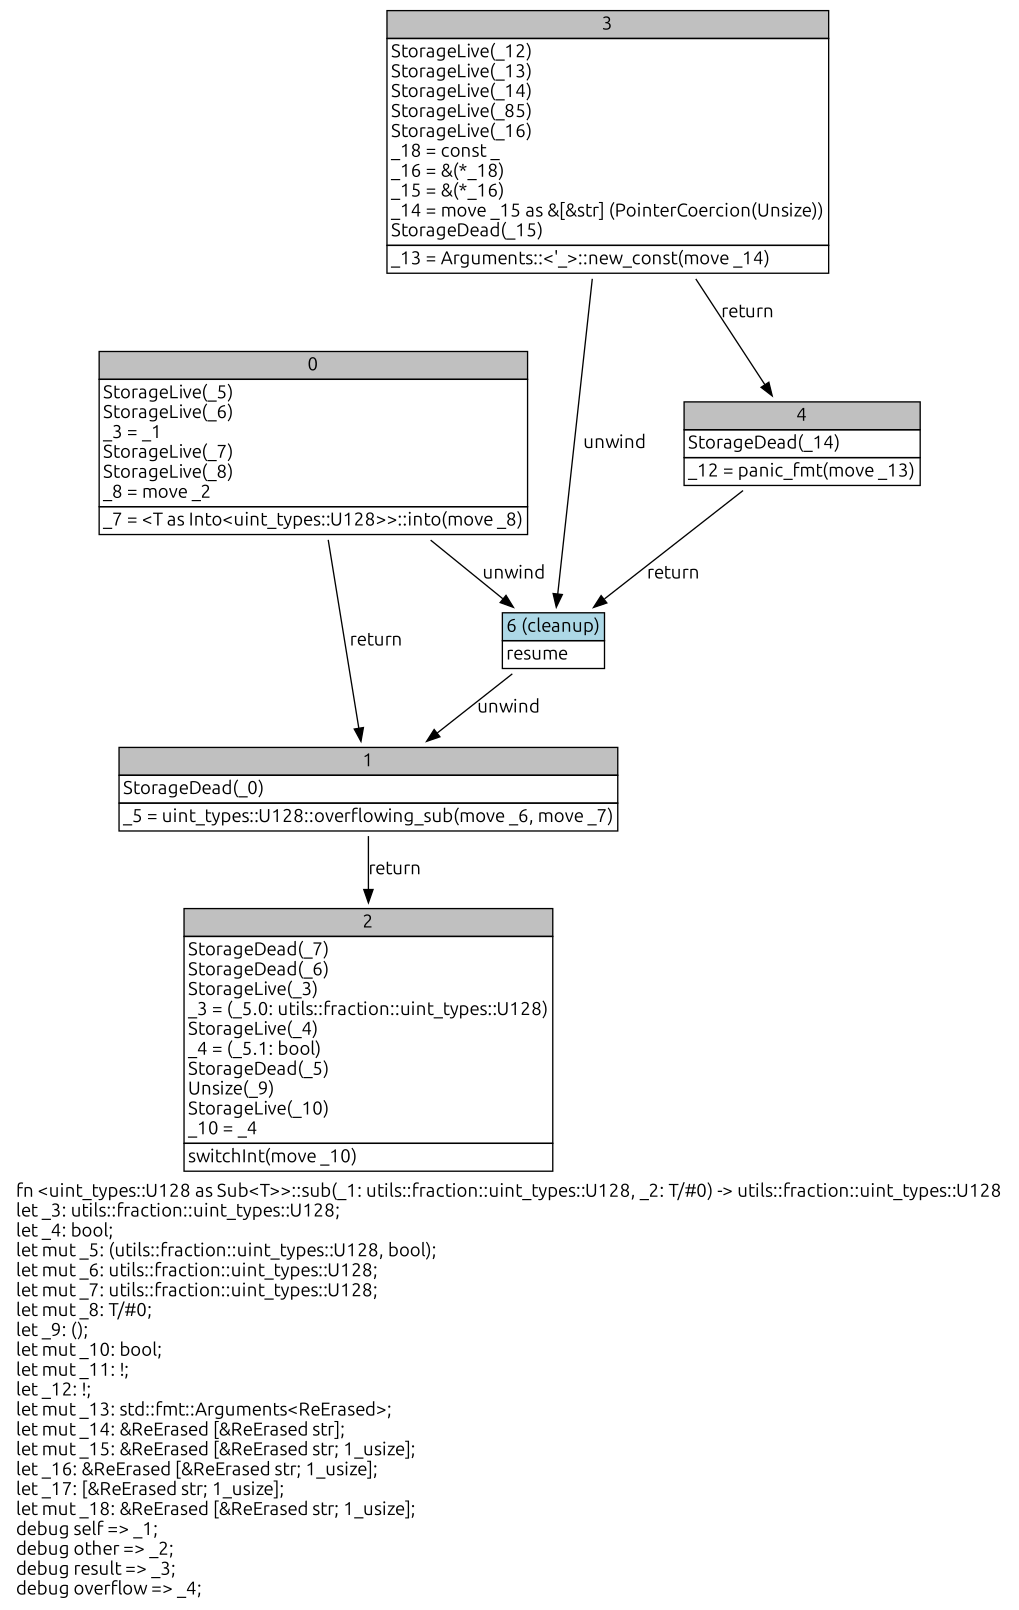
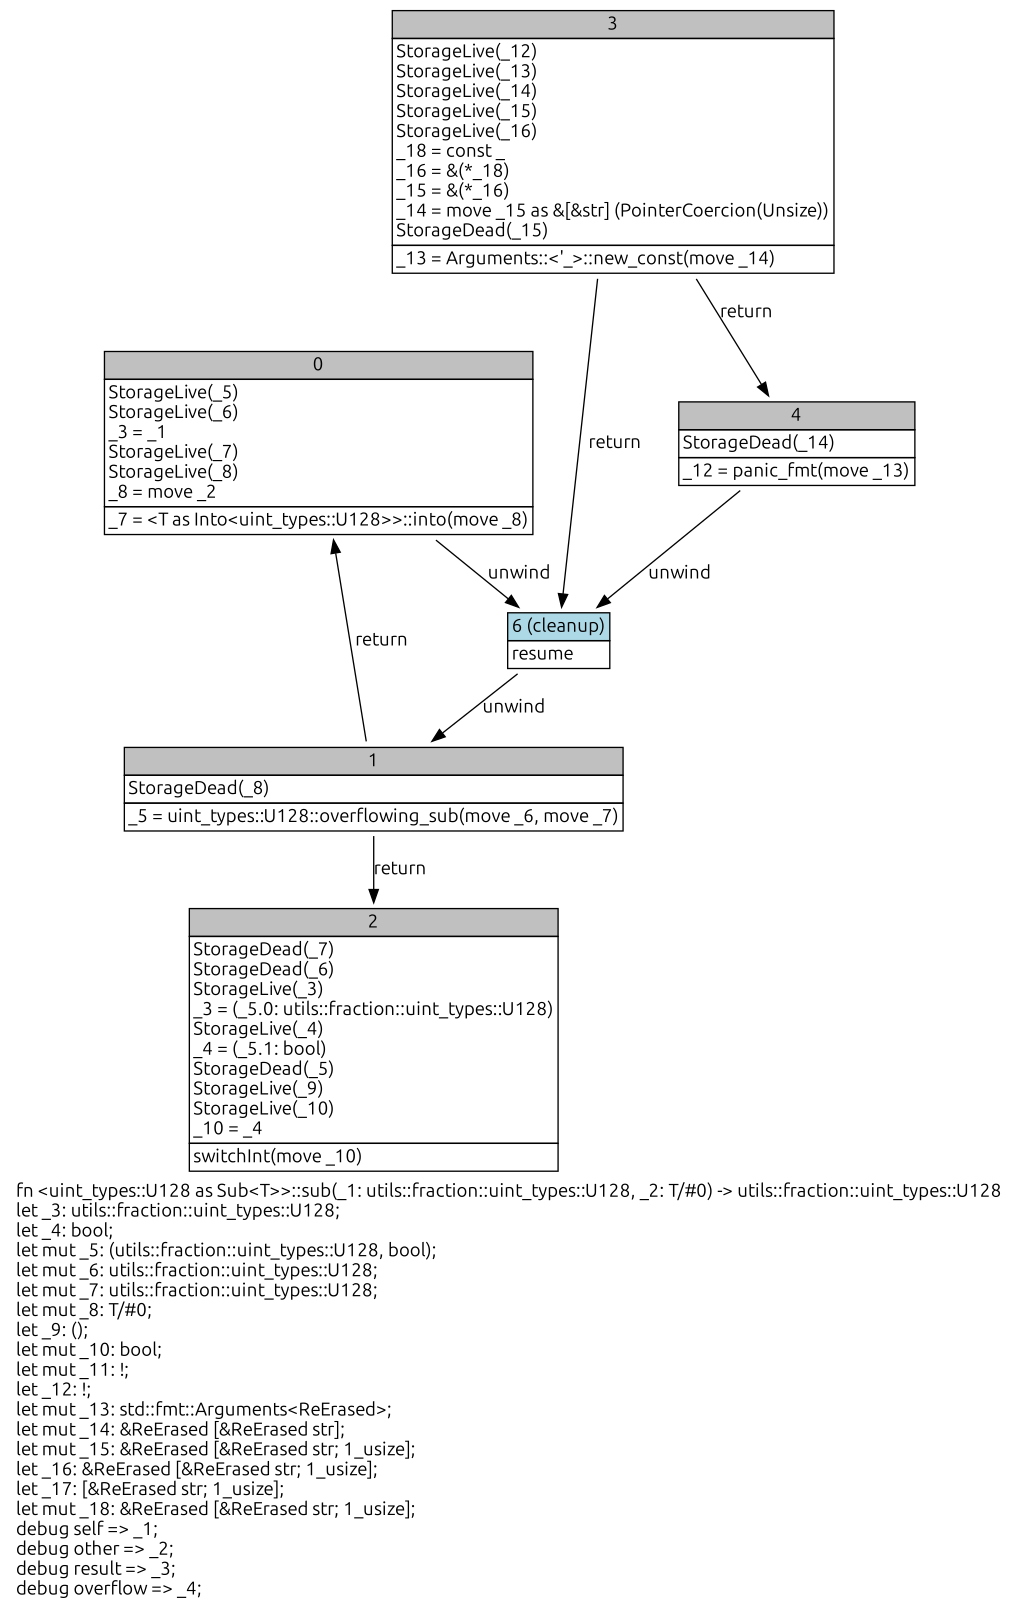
  digraph {
    fontname=Ubuntu
    label=<fn &lt;uint_types::U128 as Sub&lt;T&gt;&gt;::sub(_1: utils::fraction::uint_types::U128, _2: T/#0) -&gt; utils::fraction::uint_types::U128<br align="left"/>let _3: utils::fraction::uint_types::U128;<br align="left"/>let _4: bool;<br align="left"/>let mut _5: (utils::fraction::uint_types::U128, bool);<br align="left"/>let mut _6: utils::fraction::uint_types::U128;<br align="left"/>let mut _7: utils::fraction::uint_types::U128;<br align="left"/>let mut _8: T/#0;<br align="left"/>let _9: ();<br align="left"/>let mut _10: bool;<br align="left"/>let mut _11: !;<br align="left"/>let _12: !;<br align="left"/>let mut _13: std::fmt::Arguments&lt;ReErased&gt;;<br align="left"/>let mut _14: &amp;ReErased [&amp;ReErased str];<br align="left"/>let mut _15: &amp;ReErased [&amp;ReErased str; 1_usize];<br align="left"/>let _16: &amp;ReErased [&amp;ReErased str; 1_usize];<br align="left"/>let _17: [&amp;ReErased str; 1_usize];<br align="left"/>let mut _18: &amp;ReErased [&amp;ReErased str; 1_usize];<br align="left"/>debug self =&gt; _1;<br align="left"/>debug other =&gt; _2;<br align="left"/>debug result =&gt; _3;<br align="left"/>debug overflow =&gt; _4;<br align="left"/>>
    node [fontname=Ubuntu shape=none]
    edge [fontname=Ubuntu]
    n1 [label=<<table border="0" cellborder="1" cellspacing="0"><tr><td bgcolor="gray" align="center" colspan="1">0</td></tr><tr><td align="left" balign="left">StorageLive(_5)<br/>StorageLive(_6)<br/>_3 = _1<br/>StorageLive(_7)<br/>StorageLive(_8)<br/>_8 = move _2<br/></td></tr><tr><td align="left">_7 = &lt;T as Into&lt;uint_types::U128&gt;&gt;::into(move _8)</td></tr></table>>]
-   n2 [label=<<table border="0" cellborder="1" cellspacing="0"><tr><td bgcolor="gray" align="center" colspan="1">1</td></tr><tr><td align="left" balign="left">StorageDead(_0)<br/></td></tr><tr><td align="left">_5 = uint_types::U128::overflowing_sub(move _6, move _7)</td></tr></table>>]
+   n2 [label=<<table border="0" cellborder="1" cellspacing="0"><tr><td bgcolor="gray" align="center" colspan="1">1</td></tr><tr><td align="left" balign="left">StorageDead(_8)<br/></td></tr><tr><td align="left">_5 = uint_types::U128::overflowing_sub(move _6, move _7)</td></tr></table>>]
    n3 [label=<<table border="0" cellborder="1" cellspacing="0"><tr><td bgcolor="lightblue" align="center" colspan="1">6 (cleanup)</td></tr><tr><td align="left">resume</td></tr></table>>]
-   n4 [label=<<table border="0" cellborder="1" cellspacing="0"><tr><td bgcolor="gray" align="center" colspan="1">2</td></tr><tr><td align="left" balign="left">StorageDead(_7)<br/>StorageDead(_6)<br/>StorageLive(_3)<br/>_3 = (_5.0: utils::fraction::uint_types::U128)<br/>StorageLive(_4)<br/>_4 = (_5.1: bool)<br/>StorageDead(_5)<br/>Unsize(_9)<br/>StorageLive(_10)<br/>_10 = _4<br/></td></tr><tr><td align="left">switchInt(move _10)</td></tr></table>>]
-   n5 [label=<<table border="0" cellborder="1" cellspacing="0"><tr><td bgcolor="gray" align="center" colspan="1">3</td></tr><tr><td align="left" balign="left">StorageLive(_12)<br/>StorageLive(_13)<br/>StorageLive(_14)<br/>StorageLive(_85)<br/>StorageLive(_16)<br/>_18 = const _<br/>_16 = &amp;(*_18)<br/>_15 = &amp;(*_16)<br/>_14 = move _15 as &amp;[&amp;str] (PointerCoercion(Unsize))<br/>StorageDead(_15)<br/></td></tr><tr><td align="left">_13 = Arguments::&lt;'_&gt;::new_const(move _14)</td></tr></table>>]
+   n4 [label=<<table border="0" cellborder="1" cellspacing="0"><tr><td bgcolor="gray" align="center" colspan="1">2</td></tr><tr><td align="left" balign="left">StorageDead(_7)<br/>StorageDead(_6)<br/>StorageLive(_3)<br/>_3 = (_5.0: utils::fraction::uint_types::U128)<br/>StorageLive(_4)<br/>_4 = (_5.1: bool)<br/>StorageDead(_5)<br/>StorageLive(_9)<br/>StorageLive(_10)<br/>_10 = _4<br/></td></tr><tr><td align="left">switchInt(move _10)</td></tr></table>>]
+   n5 [label=<<table border="0" cellborder="1" cellspacing="0"><tr><td bgcolor="gray" align="center" colspan="1">3</td></tr><tr><td align="left" balign="left">StorageLive(_12)<br/>StorageLive(_13)<br/>StorageLive(_14)<br/>StorageLive(_15)<br/>StorageLive(_16)<br/>_18 = const _<br/>_16 = &amp;(*_18)<br/>_15 = &amp;(*_16)<br/>_14 = move _15 as &amp;[&amp;str] (PointerCoercion(Unsize))<br/>StorageDead(_15)<br/></td></tr><tr><td align="left">_13 = Arguments::&lt;'_&gt;::new_const(move _14)</td></tr></table>>]
    n6 [label=<<table border="0" cellborder="1" cellspacing="0"><tr><td bgcolor="gray" align="center" colspan="1">4</td></tr><tr><td align="left" balign="left">StorageDead(_14)<br/></td></tr><tr><td align="left">_12 = panic_fmt(move _13)</td></tr></table>>]
-   n1 -> n2 [label=return]
+   n2 -> n1 [label=return]
    n1 -> n3 [label=unwind]
    n2 -> n4 [label=return]
    n3 -> n2 [label=unwind]
-   n5 -> n3 [label=unwind]
+   n5 -> n3 [label=return]
    n5 -> n6 [label=return]
-   n6 -> n3 [label=return]
+   n6 -> n3 [label=unwind]
  }
